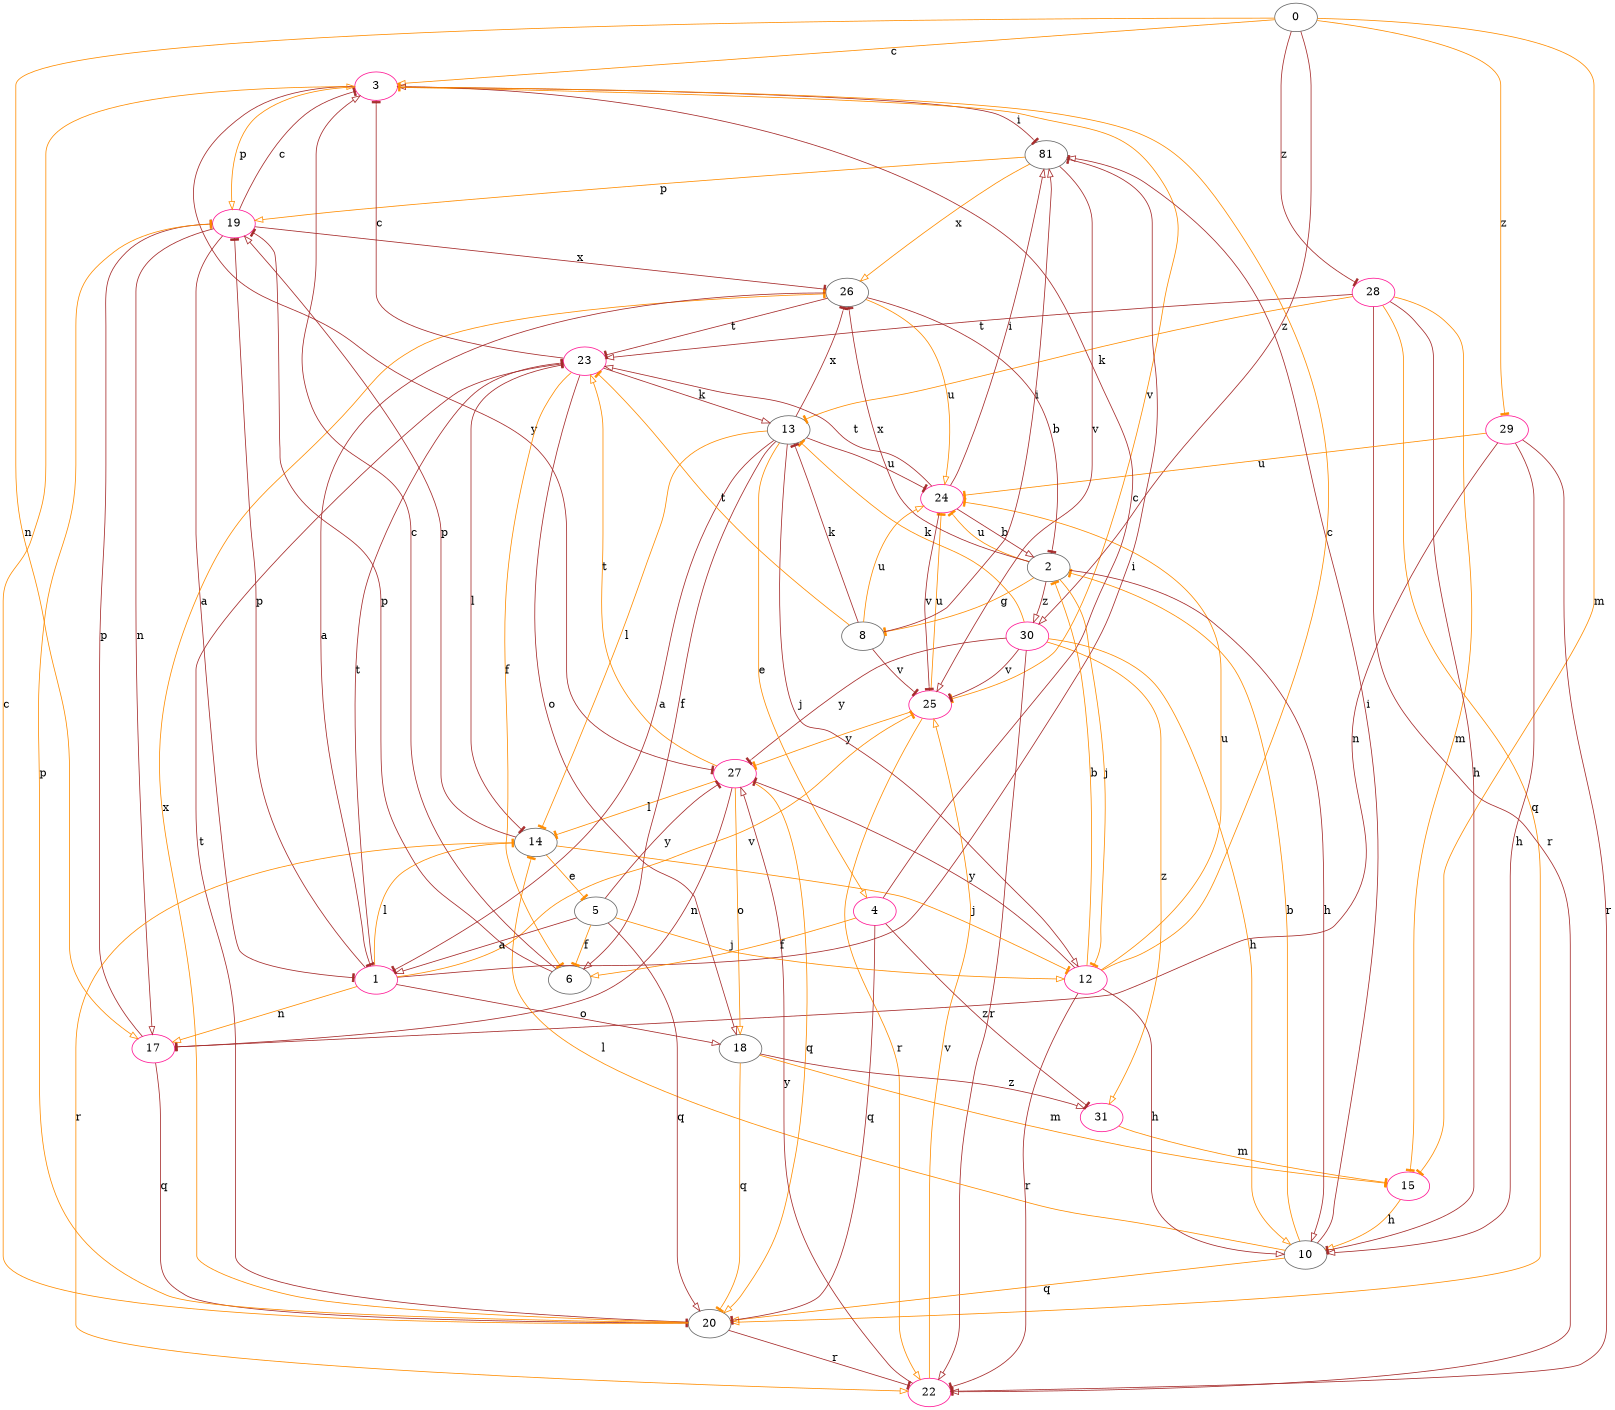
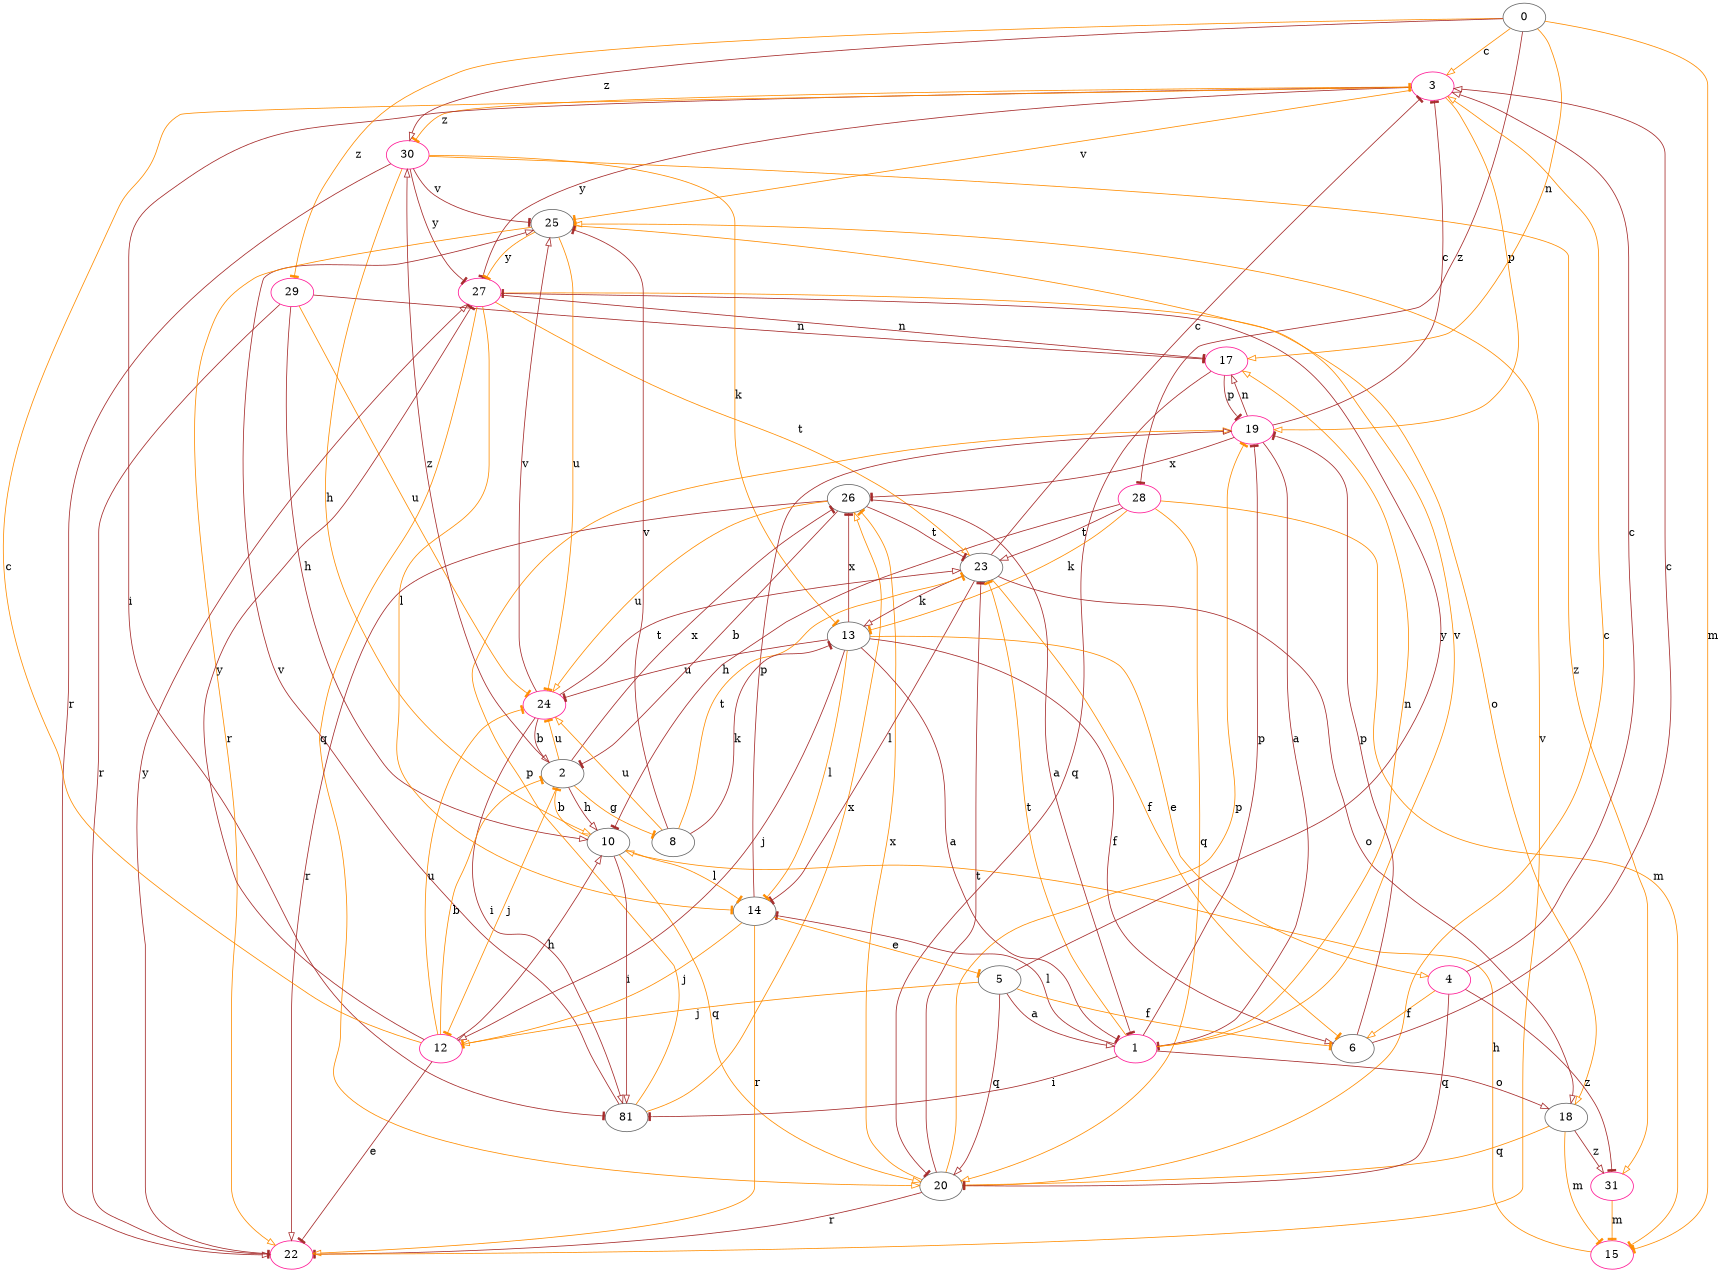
  strict digraph {
    node [color=deeppink]
    edge [arrowhead=tee color=brown]
    3
    0 [color=gray40]
    15
    17
    28
    29
    30
    n8 [color=gray40 label=81]
    19
-   25
+   25 [color=gray40]
    27
    10 [color=gray40]
    20 [color=gray40]
-   23
+   23 [color=gray40]
    13 [color=gray40]
    22
    24
    31
    1
    14 [color=gray40]
    18 [color=gray40]
    4
    6 [color=gray40]
    26 [color=gray40]
    12
    5 [color=gray40]
    2 [color=gray40]
    8 [color=gray40]
+   3 -> 30 [color=darkorange label=z]
    3 -> n8 [label=i]
    3 -> 19 [arrowhead=onormal color=darkorange label=p]
    3 -> 25 [color=darkorange label=v]
    3 -> 27 [label=y]
    0 -> 3 [arrowhead=onormal color=darkorange label=c]
    0 -> 15 [color=darkorange label=m]
    0 -> 17 [arrowhead=onormal color=darkorange label=n]
    0 -> 28 [label=z]
    0 -> 29 [color=darkorange label=z]
    0 -> 30 [arrowhead=onormal label=z]
    15 -> 10 [arrowhead=onormal color=darkorange label=h]
    17 -> 19 [label=p]
    17 -> 20 [label=q]
    28 -> 15 [color=darkorange label=m]
    28 -> 10 [label=h]
    28 -> 20 [arrowhead=onormal color=darkorange label=q]
    28 -> 23 [arrowhead=onormal label=t]
    28 -> 13 [color=darkorange label=k]
-   28 -> 22 [arrowhead=onormal label=r]
+   26 -> 22 [arrowhead=onormal label=r]
    29 -> 17 [label=n]
    29 -> 10 [arrowhead=onormal label=h]
    29 -> 22 [label=r]
    29 -> 24 [color=darkorange label=u]
    30 -> 25 [label=v]
    30 -> 27 [label=y]
    30 -> 10 [arrowhead=onormal color=darkorange label=h]
    30 -> 13 [color=darkorange label=k]
    30 -> 22 [arrowhead=onormal label=r]
    30 -> 31 [arrowhead=onormal color=darkorange label=z]
    n8 -> 19 [arrowhead=onormal color=darkorange label=p]
    n8 -> 25 [arrowhead=onormal label=v]
    n8 -> 26 [arrowhead=onormal color=darkorange label=x]
    19 -> 3 [label=c]
    19 -> 17 [arrowhead=onormal label=n]
    19 -> 1 [label=a]
    19 -> 26 [label=x]
    25 -> 27 [color=darkorange label=y]
    25 -> 22 [arrowhead=onormal color=darkorange label=r]
    25 -> 24 [color=darkorange label=u]
    27 -> 17 [label=n]
    27 -> 20 [arrowhead=onormal color=darkorange label=q]
    27 -> 23 [arrowhead=onormal color=darkorange label=t]
    27 -> 14 [color=darkorange label=l]
    27 -> 18 [arrowhead=onormal color=darkorange label=o]
    10 -> n8 [arrowhead=onormal label=i]
    10 -> 20 [arrowhead=onormal color=darkorange label=q]
    10 -> 14 [color=darkorange label=l]
    10 -> 2 [color=darkorange label=b]
    20 -> 3 [arrowhead=onormal color=darkorange label=c]
    20 -> 19 [color=darkorange label=p]
    20 -> 23 [label=t]
    20 -> 22 [label=r]
    20 -> 26 [color=darkorange label=x]
    23 -> 3 [label=c]
    23 -> 13 [arrowhead=onormal label=k]
    23 -> 14 [label=l]
    23 -> 18 [arrowhead=onormal label=o]
    23 -> 6 [color=darkorange label=f]
    13 -> 24 [label=u]
    13 -> 1 [label=a]
    13 -> 14 [color=darkorange label=l]
    13 -> 4 [arrowhead=onormal color=darkorange label=e]
    13 -> 6 [arrowhead=onormal label=f]
    13 -> 26 [label=x]
    13 -> 12 [arrowhead=onormal label=j]
    22 -> 25 [arrowhead=onormal color=darkorange label=v]
    22 -> 27 [arrowhead=onormal label=y]
    24 -> n8 [arrowhead=onormal label=i]
-   24 -> 25 [label=v]
+   24 -> 25 [arrowhead=onormal label=v]
    24 -> 23 [arrowhead=onormal label=t]
    24 -> 2 [arrowhead=onormal label=b]
    31 -> 15 [color=darkorange label=m]
    1 -> 17 [arrowhead=onormal color=darkorange label=n]
    1 -> n8 [label=i]
    1 -> 19 [label=p]
    1 -> 25 [color=darkorange label=v]
-   1 -> 23 [label=t]
-   1 -> 14 [color=darkorange label=l]
+   1 -> 23 [color=darkorange label=t]
+   1 -> 14 [label=l]
    1 -> 18 [arrowhead=onormal label=o]
    14 -> 19 [arrowhead=onormal label=p]
    14 -> 22 [arrowhead=onormal color=darkorange label=r]
    14 -> 12 [color=darkorange label=j]
    14 -> 5 [color=darkorange label=e]
    18 -> 15 [color=darkorange label=m]
    18 -> 20 [color=darkorange label=q]
    18 -> 31 [arrowhead=onormal label=z]
    4 -> 3 [arrowhead=onormal label=c]
    4 -> 20 [label=q]
    4 -> 31 [label=z]
    4 -> 6 [arrowhead=onormal color=darkorange label=f]
    6 -> 3 [arrowhead=onormal label=c]
    6 -> 19 [label=p]
    26 -> 23 [label=t]
    26 -> 24 [arrowhead=onormal color=darkorange label=u]
    26 -> 1 [label=a]
    26 -> 2 [label=b]
    12 -> 3 [color=darkorange label=c]
    12 -> 27 [label=y]
    12 -> 10 [arrowhead=onormal label=h]
-   12 -> 22 [label=r]
+   12 -> 22 [label=e]
    12 -> 24 [color=darkorange label=u]
    12 -> 2 [color=darkorange label=b]
    5 -> 27 [label=y]
    5 -> 20 [arrowhead=onormal label=q]
    5 -> 1 [arrowhead=onormal label=a]
    5 -> 6 [color=darkorange label=f]
    5 -> 12 [arrowhead=onormal color=darkorange label=j]
    2 -> 30 [arrowhead=onormal label=z]
    2 -> 10 [arrowhead=onormal label=h]
    2 -> 24 [color=darkorange label=u]
    2 -> 26 [label=x]
    2 -> 12 [color=darkorange label=j]
    2 -> 8 [color=darkorange label=g]
-   8 -> n8 [arrowhead=onormal label=i]
    8 -> 25 [label=v]
    8 -> 23 [color=darkorange label=t]
    8 -> 13 [label=k]
    8 -> 24 [arrowhead=onormal color=darkorange label=u]
  }
